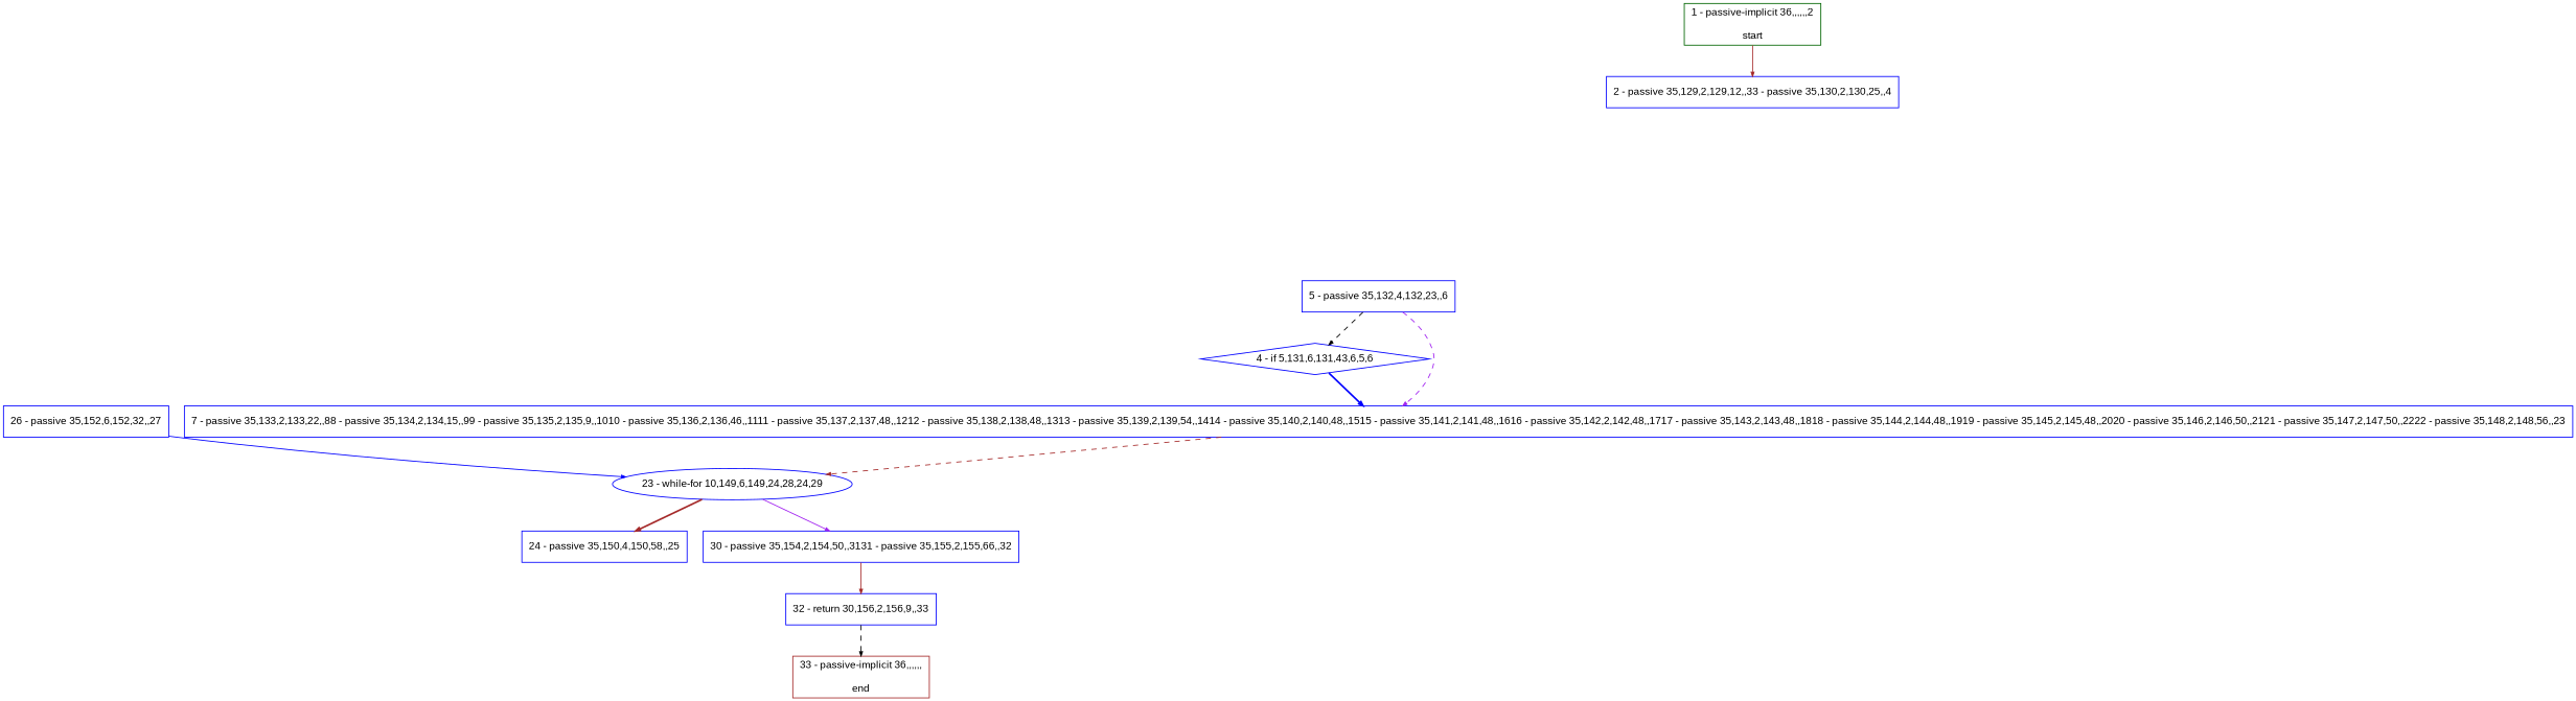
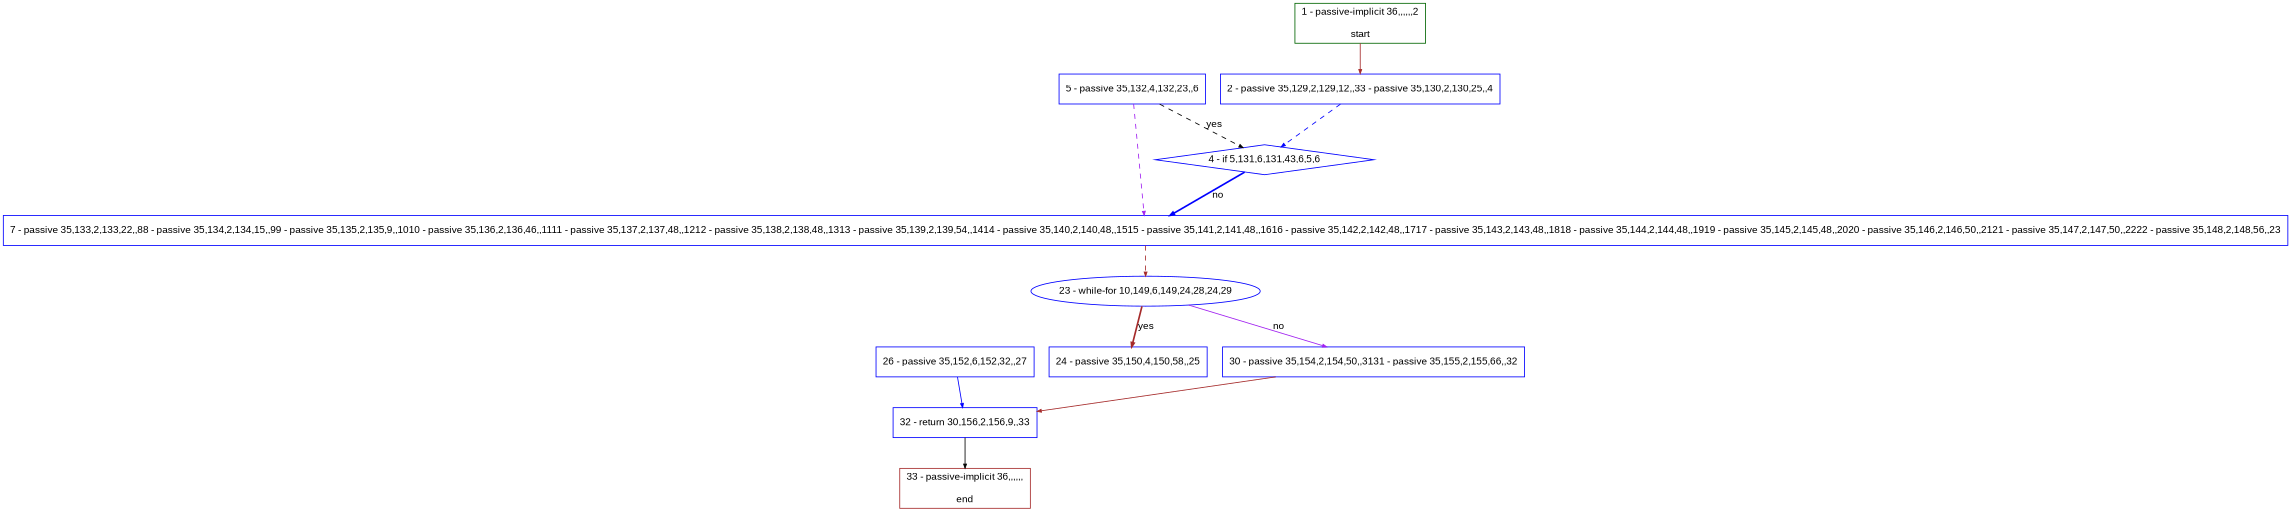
  digraph {
    bgcolor=white
    compound=true
    fillcolor="#FFFFCC"
    fontname=Arial
    fontsize=12
    pack=true
    packmode=clust
    style="rounded,filled"
    node [color="#0000ff" compound=true fillcolor="#ffffff" fixedsize=false fontname=Arial fontsize=12 node_initialized=no shape=box style=filled]
    edge [arrowhead=normal arrowsize=0.5 arrowtail=none color=brown compound=true dir=forward fontcolor=black fontname=Arial fontsize=12 style=dashed]
    n1 [label="2 - passive 35,129,2,129,12,,33 - passive 35,130,2,130,25,,4"]
    n2 [label="4 - if 5,131,6,131,43,6,5,6" shape=diamond]
    n3 [label="7 - passive 35,133,2,133,22,,88 - passive 35,134,2,134,15,,99 - passive 35,135,2,135,9,,1010 - passive 35,136,2,136,46,,1111 - passive 35,137,2,137,48,,1212 - passive 35,138,2,138,48,,1313 - passive 35,139,2,139,54,,1414 - passive 35,140,2,140,48,,1515 - passive 35,141,2,141,48,,1616 - passive 35,142,2,142,48,,1717 - passive 35,143,2,143,48,,1818 - passive 35,144,2,144,48,,1919 - passive 35,145,2,145,48,,2020 - passive 35,146,2,146,50,,2121 - passive 35,147,2,147,50,,2222 - passive 35,148,2,148,56,,23"]
    n4 [color="#006400" label="1 - passive-implicit 36,,,,,,2\n\nstart"]
    n5 [label="5 - passive 35,132,4,132,23,,6"]
    n6 [label="23 - while-for 10,149,6,149,24,28,24,29" shape=oval]
    n7 [label="24 - passive 35,150,4,150,58,,25"]
    n8 [label="30 - passive 35,154,2,154,50,,3131 - passive 35,155,2,155,66,,32"]
    n9 [label="32 - return 30,156,2,156,9,,33"]
    n10 [color="#a52a2a" label="33 - passive-implicit 36,,,,,,\n\nend"]
    n11 [label="26 - passive 35,152,6,152,32,,27"]
+   n1 -> n2 [color=blue]
    n2 -> n3 [color=blue label=no style=bold]
    n3 -> n6
    n4 -> n1 [style=solid]
    n5 -> n2 [color=black label=yes]
    n5 -> n3 [color=purple]
-   n6 -> n7 [label=no style=bold]
+   n6 -> n7 [label=yes style=bold]
    n6 -> n8 [color=purple label=no style=solid]
    n8 -> n9 [style=solid]
-   n9 -> n10 [color=black]
-   n11 -> n6 [color=blue style=solid]
+   n9 -> n10 [color=black style=solid]
+   n11 -> n9 [color=blue style=solid]
  }
